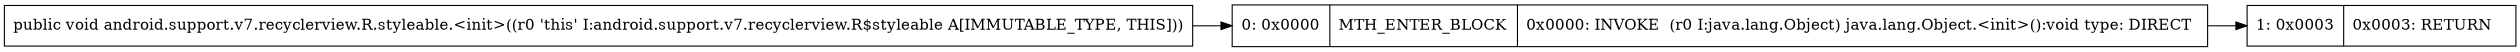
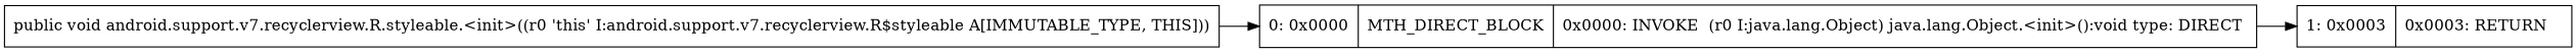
  digraph {
    rankdir=LR
    node [shape=record]
-   n1 [label="{0\:\ 0x0000|MTH_ENTER_BLOCK\l|0x0000: INVOKE  (r0 I:java.lang.Object) java.lang.Object.\<init\>():void type: DIRECT \l}"]
+   n1 [label="{0\:\ 0x0000|MTH_DIRECT_BLOCK\l|0x0000: INVOKE  (r0 I:java.lang.Object) java.lang.Object.\<init\>():void type: DIRECT \l}"]
    n2 [label="{1\:\ 0x0003|0x0003: RETURN   \l}"]
    n3 [label="{public void android.support.v7.recyclerview.R.styleable.\<init\>((r0 'this' I:android.support.v7.recyclerview.R$styleable A[IMMUTABLE_TYPE, THIS])) }"]
    n1 -> n2
    n3 -> n1
  }
